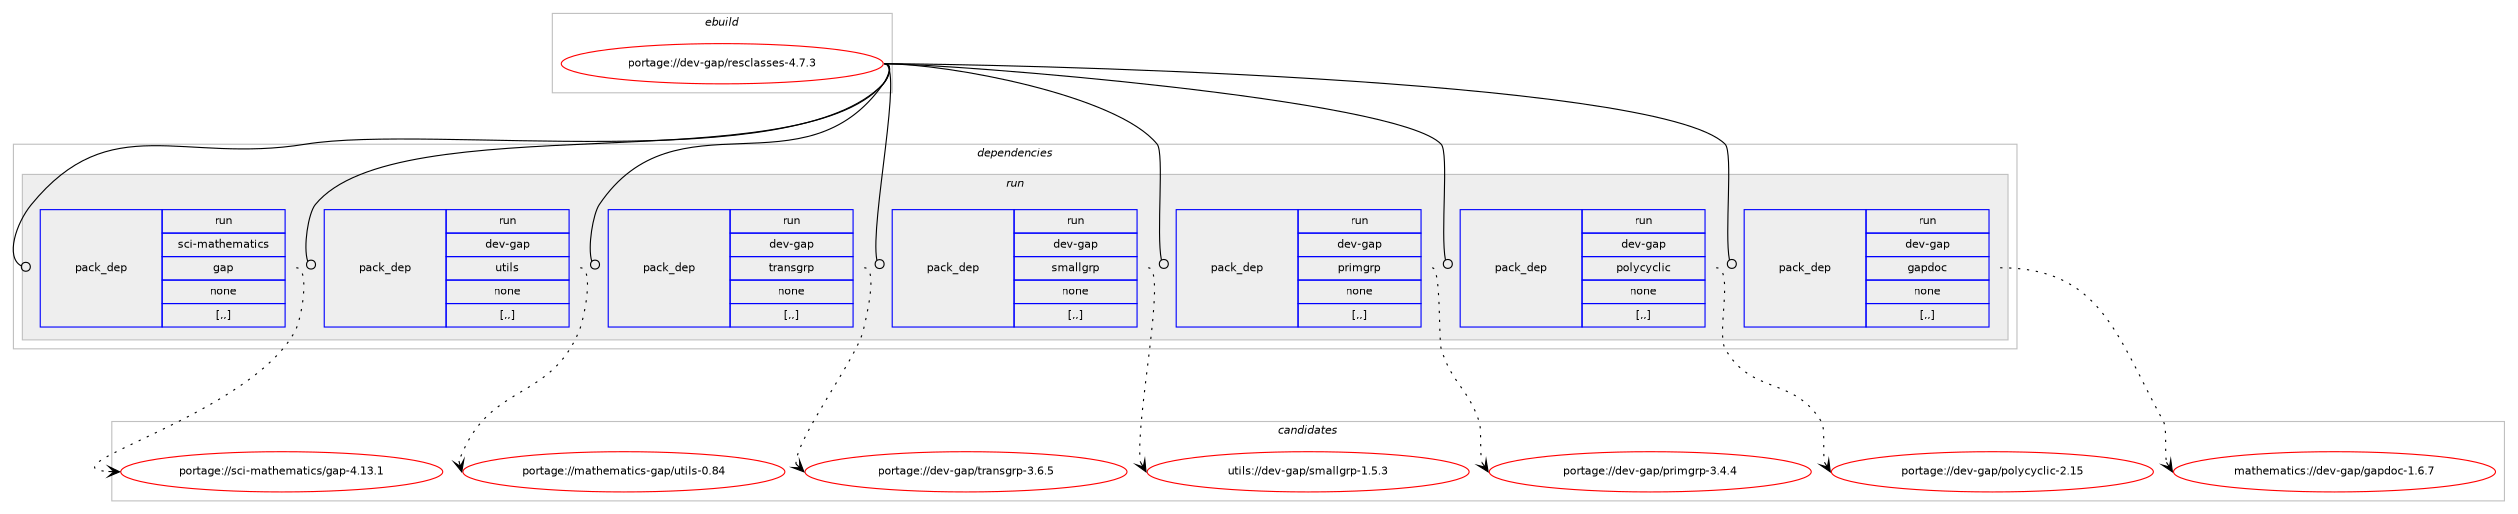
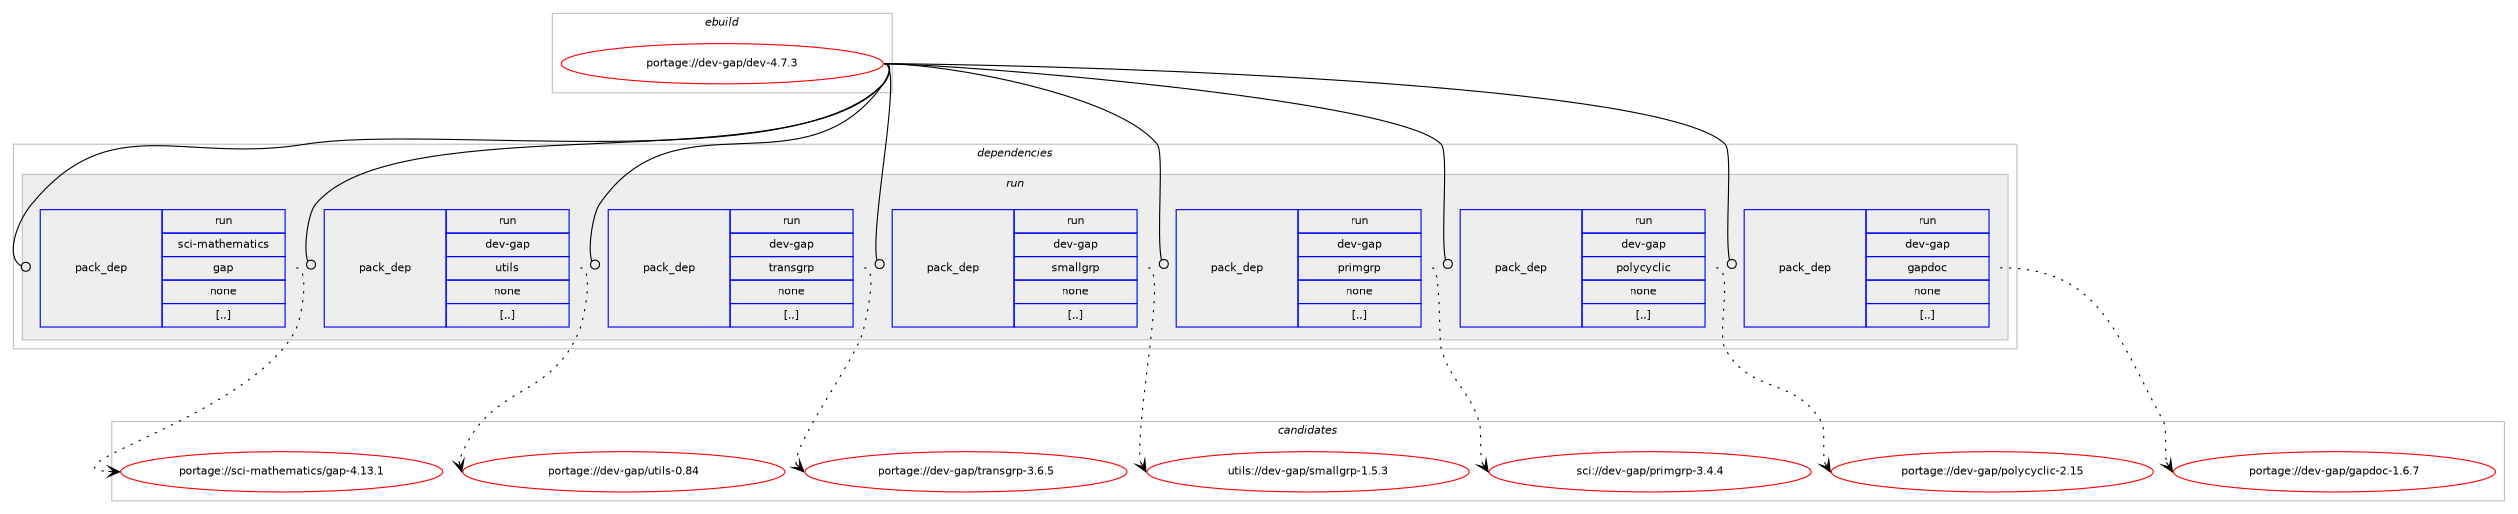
  digraph {
    compound=true
    concentrate=true
    fontname=Helvetica
    fontsize=10
    newrank=true
    rankdir=TB
    ranksep=1.5
    node [color=red fontname=Helvetica fontsize=10]
    edge [arrowhead=odot headport=w style=solid tailport=e weight=20]
-   n1 [label="portage://dev-gap/resclasses-4.7.3" width=4]
+   n1 [label="portage://dev-gap/dev-4.7.3" width=4]
    n2 [color=blue label=<<TABLE BORDER="0" CELLBORDER="1" CELLSPACING="0" CELLPADDING="4" WIDTH="220"><TR><TD ROWSPAN="6" CELLPADDING="30">pack_dep</TD></TR><TR><TD WIDTH="110">run</TD></TR><TR><TD>dev-gap</TD></TR><TR><TD>gapdoc</TD></TR><TR><TD>none</TD></TR><TR><TD>[,,]</TD></TR></TABLE>> shape=none]
    n3 [color=blue label=<<TABLE BORDER="0" CELLBORDER="1" CELLSPACING="0" CELLPADDING="4" WIDTH="220"><TR><TD ROWSPAN="6" CELLPADDING="30">pack_dep</TD></TR><TR><TD WIDTH="110">run</TD></TR><TR><TD>dev-gap</TD></TR><TR><TD>polycyclic</TD></TR><TR><TD>none</TD></TR><TR><TD>[,,]</TD></TR></TABLE>> shape=none]
    n4 [color=blue label=<<TABLE BORDER="0" CELLBORDER="1" CELLSPACING="0" CELLPADDING="4" WIDTH="220"><TR><TD ROWSPAN="6" CELLPADDING="30">pack_dep</TD></TR><TR><TD WIDTH="110">run</TD></TR><TR><TD>dev-gap</TD></TR><TR><TD>primgrp</TD></TR><TR><TD>none</TD></TR><TR><TD>[,,]</TD></TR></TABLE>> shape=none]
    n5 [color=blue label=<<TABLE BORDER="0" CELLBORDER="1" CELLSPACING="0" CELLPADDING="4" WIDTH="220"><TR><TD ROWSPAN="6" CELLPADDING="30">pack_dep</TD></TR><TR><TD WIDTH="110">run</TD></TR><TR><TD>dev-gap</TD></TR><TR><TD>smallgrp</TD></TR><TR><TD>none</TD></TR><TR><TD>[,,]</TD></TR></TABLE>> shape=none]
    n6 [color=blue label=<<TABLE BORDER="0" CELLBORDER="1" CELLSPACING="0" CELLPADDING="4" WIDTH="220"><TR><TD ROWSPAN="6" CELLPADDING="30">pack_dep</TD></TR><TR><TD WIDTH="110">run</TD></TR><TR><TD>dev-gap</TD></TR><TR><TD>transgrp</TD></TR><TR><TD>none</TD></TR><TR><TD>[,,]</TD></TR></TABLE>> shape=none]
    n7 [color=blue label=<<TABLE BORDER="0" CELLBORDER="1" CELLSPACING="0" CELLPADDING="4" WIDTH="220"><TR><TD ROWSPAN="6" CELLPADDING="30">pack_dep</TD></TR><TR><TD WIDTH="110">run</TD></TR><TR><TD>dev-gap</TD></TR><TR><TD>utils</TD></TR><TR><TD>none</TD></TR><TR><TD>[,,]</TD></TR></TABLE>> shape=none]
    n8 [color=blue label=<<TABLE BORDER="0" CELLBORDER="1" CELLSPACING="0" CELLPADDING="4" WIDTH="220"><TR><TD ROWSPAN="6" CELLPADDING="30">pack_dep</TD></TR><TR><TD WIDTH="110">run</TD></TR><TR><TD>sci-mathematics</TD></TR><TR><TD>gap</TD></TR><TR><TD>none</TD></TR><TR><TD>[,,]</TD></TR></TABLE>> shape=none]
-   n9 [label="mathematics://dev-gap/gapdoc-1.6.7" width=4]
+   n9 [label="portage://dev-gap/gapdoc-1.6.7" width=4]
    n10 [label="portage://dev-gap/polycyclic-2.15" width=4]
-   n11 [label="portage://dev-gap/primgrp-3.4.4" width=4]
+   n11 [label="sci://dev-gap/primgrp-3.4.4" width=4]
    n12 [label="utils://dev-gap/smallgrp-1.5.3" width=4]
    n13 [label="portage://dev-gap/transgrp-3.6.5" width=4]
-   n14 [label="portage://mathematics-gap/utils-0.84" width=4]
+   n14 [label="portage://dev-gap/utils-0.84" width=4]
    n15 [label="portage://sci-mathematics/gap-4.13.1" width=4]
    subgraph cluster_1 {
      color=gray
      label=<<i>ebuild</i>>
      n1
    }
    subgraph cluster_2 {
      color=gray
      label=<<i>dependencies</i>>
      subgraph cluster_3 {
        color=gray
        fillcolor="#eeeeee"
        label=<<i>compile</i>>
        style=filled
      }
      subgraph cluster_4 {
        color=gray
        fillcolor="#eeeeee"
        label=<<i>compile and run</i>>
        style=filled
      }
      subgraph cluster_5 {
        color=gray
        fillcolor="#eeeeee"
        label=<<i>run</i>>
        style=filled
        subgraph sub_6 {
          color=gray
          fillcolor="#eeeeee"
          label=<<i>run</i>>
          style=filled
          n2
        }
        subgraph sub_7 {
          color=gray
          fillcolor="#eeeeee"
          label=<<i>run</i>>
          style=filled
          n3
        }
        subgraph sub_8 {
          color=gray
          fillcolor="#eeeeee"
          label=<<i>run</i>>
          style=filled
          n4
        }
        subgraph sub_9 {
          color=gray
          fillcolor="#eeeeee"
          label=<<i>run</i>>
          style=filled
          n5
        }
        subgraph sub_10 {
          color=gray
          fillcolor="#eeeeee"
          label=<<i>run</i>>
          style=filled
          n6
        }
        subgraph sub_11 {
          color=gray
          fillcolor="#eeeeee"
          label=<<i>run</i>>
          style=filled
          n7
        }
        subgraph sub_12 {
          color=gray
          fillcolor="#eeeeee"
          label=<<i>run</i>>
          style=filled
          n8
        }
      }
    }
    subgraph cluster_13 {
      color=gray
      label=<<i>candidates</i>>
      rank=same
      subgraph sub_14 {
        color=black
        label=<<i>candidates</i>>
        nodesep=1
        rank=same
        n9
      }
      subgraph sub_15 {
        color=black
        label=<<i>candidates</i>>
        nodesep=1
        rank=same
        n10
      }
      subgraph sub_16 {
        color=black
        label=<<i>candidates</i>>
        nodesep=1
        rank=same
        n11
      }
      subgraph sub_17 {
        color=black
        label=<<i>candidates</i>>
        nodesep=1
        rank=same
        n12
      }
      subgraph sub_18 {
        color=black
        label=<<i>candidates</i>>
        nodesep=1
        rank=same
        n13
      }
      subgraph sub_19 {
        color=black
        label=<<i>candidates</i>>
        nodesep=1
        rank=same
        n14
      }
      subgraph sub_20 {
        color=black
        label=<<i>candidates</i>>
        nodesep=1
        rank=same
        n15
      }
    }
    n1 -> n2
    n1 -> n3
    n1 -> n4
    n1 -> n5
    n1 -> n6
    n1 -> n7
    n1 -> n8
    n2 -> n9 [arrowhead=vee style=dotted weight=100]
    n3 -> n10 [arrowhead=vee style=dotted weight=100]
    n4 -> n11 [arrowhead=vee style=dotted weight=100]
    n5 -> n12 [arrowhead=vee style=dotted weight=100]
    n6 -> n13 [arrowhead=vee style=dotted weight=100]
    n7 -> n14 [arrowhead=vee style=dotted weight=100]
    n8 -> n15 [arrowhead=vee style=dotted weight=100]
  }
